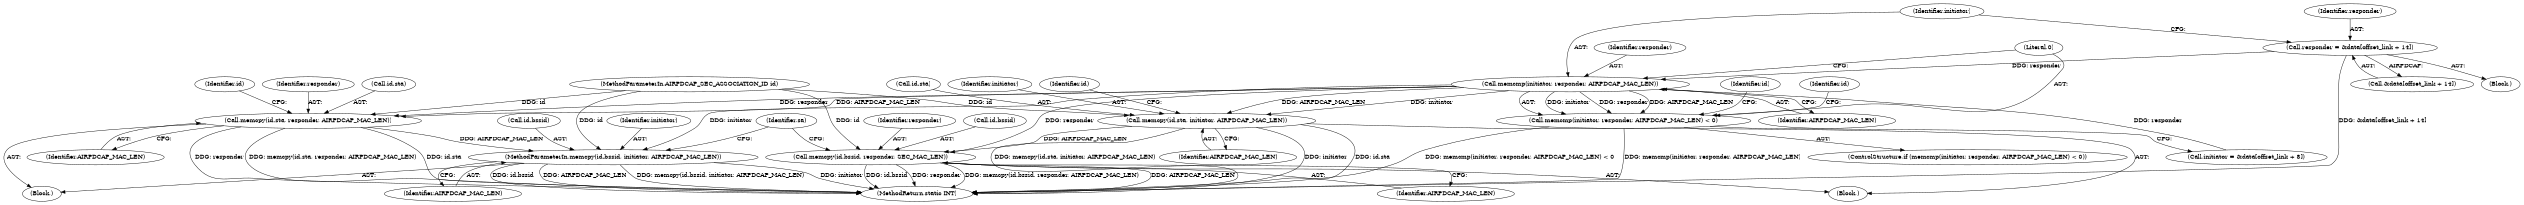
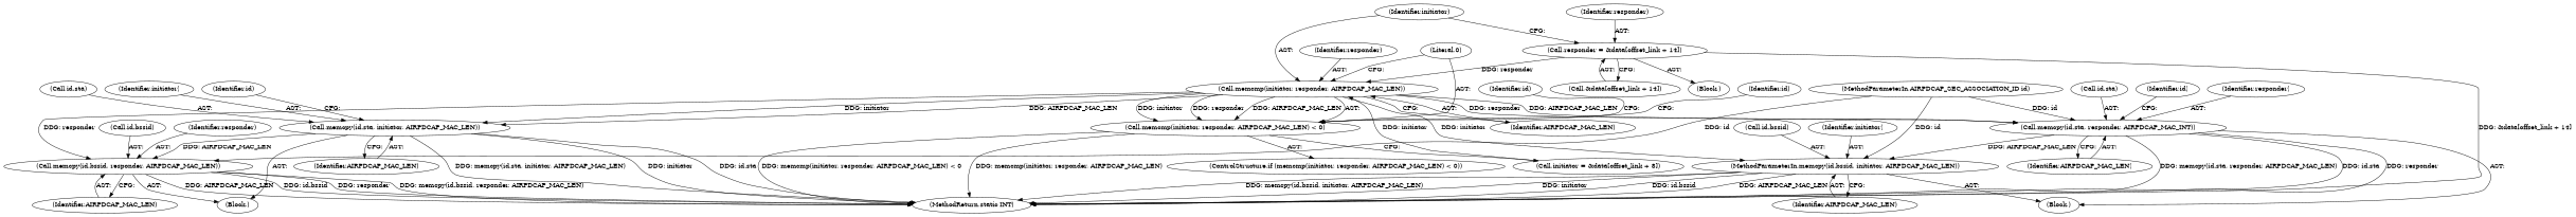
  digraph {
    n1 [label="(Call,responder = &data[offset_link + 14])"]
    n2 [label="(Call,memcmp(initiator, responder, AIRPDCAP_MAC_LEN))"]
    n3 [label="(Call,&data[offset_link + 14])"]
    n4 [label="(Block,)"]
    n5 [label="(MethodReturn,static INT)"]
    n6 [label="(Call,memcmp(initiator, responder, AIRPDCAP_MAC_LEN) < 0)"]
    n7 [label="(Call,memcpy(id.sta, initiator, AIRPDCAP_MAC_LEN))"]
-   n8 [label="(Call,memcpy(id.bssid, responder, SEC_MAC_LEN))"]
-   n9 [label="(Call,memcpy(id.sta, responder, AIRPDCAP_MAC_LEN))"]
+   n8 [label="(Call,memcpy(id.bssid, responder, AIRPDCAP_MAC_LEN))"]
+   n9 [label="(Call,memcpy(id.sta, responder, AIRPDCAP_MAC_INT))"]
    n10 [label="(MethodParameterIn,memcpy(id.bssid, initiator, AIRPDCAP_MAC_LEN))"]
    n11 [label="(Identifier,AIRPDCAP_MAC_LEN)"]
    n12 [label="(ControlStructure,if (memcmp(initiator, responder, AIRPDCAP_MAC_LEN) < 0))"]
    n13 [label="(Call,initiator = &data[offset_link + 8])"]
    n14 [label="(Identifier,AIRPDCAP_MAC_LEN)"]
    n15 [label="(Block,)"]
    n16 [label="(Identifier,AIRPDCAP_MAC_LEN)"]
    n17 [label="(Identifier,AIRPDCAP_MAC_LEN)"]
    n18 [label="(Block,)"]
    n19 [label="(Identifier,AIRPDCAP_MAC_LEN)"]
    n20 [label="(Literal,0)"]
    n21 [label="(Identifier,initiator)"]
    n22 [label="(Identifier,initiator)"]
    n23 [label="(Identifier,initiator)"]
    n24 [label="(MethodParameterIn,AIRPDCAP_SEC_ASSOCIATION_ID id)"]
    n25 [label="(Identifier,responder)"]
-   n26 [label="(Identifier,sa)"]
    n27 [label="(Identifier,responder)"]
    n28 [label="(Identifier,id)"]
    n29 [label="(Call,id.sta)"]
    n30 [label="(Identifier,id)"]
    n31 [label="(Identifier,id)"]
    n32 [label="(Call,id.bssid)"]
    n33 [label="(Identifier,responder)"]
    n34 [label="(Identifier,id)"]
    n35 [label="(Identifier,responder)"]
    n36 [label="(Call,id.sta)"]
    n37 [label="(Call,id.bssid)"]
    n1 -> n2 [label="DDG: responder"]
-   n1 -> n3 [label="AIRPDCAP: "]
+   n1 -> n3 [label="CFG: "]
    n1 -> n4 [label="AST: "]
    n1 -> n5 [label="DDG: &data[offset_link + 14]"]
    n2 -> n6 [label="AST: "]
    n2 -> n6 [label="DDG: initiator"]
    n2 -> n6 [label="DDG: responder"]
    n2 -> n6 [label="DDG: AIRPDCAP_MAC_LEN"]
    n2 -> n7 [label="DDG: initiator"]
    n2 -> n7 [label="DDG: AIRPDCAP_MAC_LEN"]
    n2 -> n8 [label="DDG: responder"]
    n2 -> n9 [label="DDG: responder"]
    n2 -> n9 [label="DDG: AIRPDCAP_MAC_LEN"]
    n2 -> n10 [label="DDG: initiator"]
    n2 -> n11 [label="CFG: "]
    n3 -> n1 [label="AST: "]
    n6 -> n5 [label="DDG: memcmp(initiator, responder, AIRPDCAP_MAC_LEN) < 0"]
    n6 -> n5 [label="DDG: memcmp(initiator, responder, AIRPDCAP_MAC_LEN)"]
    n6 -> n12 [label="AST: "]
    n6 -> n13 [label="CFG: "]
    n7 -> n5 [label="DDG: initiator"]
    n7 -> n5 [label="DDG: id.sta"]
    n7 -> n5 [label="DDG: memcpy(id.sta, initiator, AIRPDCAP_MAC_LEN)"]
    n7 -> n8 [label="DDG: AIRPDCAP_MAC_LEN"]
    n7 -> n14 [label="CFG: "]
    n7 -> n15 [label="AST: "]
    n8 -> n5 [label="DDG: AIRPDCAP_MAC_LEN"]
    n8 -> n5 [label="DDG: id.bssid"]
    n8 -> n5 [label="DDG: responder"]
    n8 -> n5 [label="DDG: memcpy(id.bssid, responder, AIRPDCAP_MAC_LEN)"]
    n8 -> n15 [label="AST: "]
    n8 -> n16 [label="CFG: "]
    n9 -> n5 [label="DDG: memcpy(id.sta, responder, AIRPDCAP_MAC_LEN)"]
    n9 -> n5 [label="DDG: id.sta"]
    n9 -> n5 [label="DDG: responder"]
    n9 -> n10 [label="DDG: AIRPDCAP_MAC_LEN"]
    n9 -> n17 [label="CFG: "]
    n9 -> n18 [label="AST: "]
    n10 -> n5 [label="DDG: memcpy(id.bssid, initiator, AIRPDCAP_MAC_LEN)"]
    n10 -> n5 [label="DDG: initiator"]
    n10 -> n5 [label="DDG: id.bssid"]
    n10 -> n5 [label="DDG: AIRPDCAP_MAC_LEN"]
    n10 -> n18 [label="AST: "]
    n10 -> n19 [label="CFG: "]
    n11 -> n2 [label="AST: "]
-   n13 -> n2 [label="DDG: responder"]
+   n13 -> n2 [label="DDG: initiator"]
    n14 -> n7 [label="AST: "]
    n16 -> n8 [label="AST: "]
    n17 -> n9 [label="AST: "]
    n19 -> n10 [label="AST: "]
    n20 -> n2 [label="CFG: "]
    n20 -> n6 [label="AST: "]
    n21 -> n10 [label="AST: "]
    n22 -> n7 [label="AST: "]
    n23 -> n1 [label="CFG: "]
    n23 -> n2 [label="AST: "]
-   n24 -> n7 [label="DDG: id"]
    n24 -> n8 [label="DDG: id"]
    n24 -> n9 [label="DDG: id"]
    n24 -> n10 [label="DDG: id"]
    n25 -> n2 [label="AST: "]
-   n26 -> n8 [label="CFG: "]
-   n26 -> n10 [label="CFG: "]
    n27 -> n9 [label="AST: "]
    n28 -> n6 [label="CFG: "]
    n29 -> n9 [label="AST: "]
    n30 -> n9 [label="CFG: "]
    n31 -> n6 [label="CFG: "]
    n32 -> n8 [label="AST: "]
    n33 -> n1 [label="AST: "]
    n34 -> n7 [label="CFG: "]
    n35 -> n8 [label="AST: "]
    n36 -> n7 [label="AST: "]
    n37 -> n10 [label="AST: "]
  }
